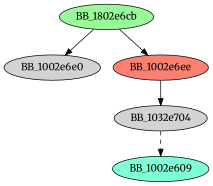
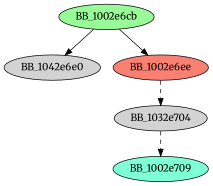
  digraph {
    fontname=Merriweather
    node [fillcolor=lightgrey fontname=Merriweather style=filled]
    edge [fontname=Merriweather style=solid]
-   BB_1002e6cb [fillcolor=palegreen label=BB_1802e6cb]
-   BB_1002e6e0
+   BB_1002e6cb [fillcolor=palegreen]
+   BB_1002e6e0 [label=BB_1042e6e0]
    BB_1002e6ee [fillcolor=salmon]
    n4 [label=BB_1032e704]
-   BB_1002e709 [fillcolor=aquamarine label=BB_1002e609]
+   BB_1002e709 [fillcolor=aquamarine]
    BB_1002e6cb -> BB_1002e6e0
    BB_1002e6cb -> BB_1002e6ee
-   BB_1002e6ee -> n4
+   BB_1002e6ee -> n4 [style=dashed]
    n4 -> BB_1002e709 [style=dashed]
  }
